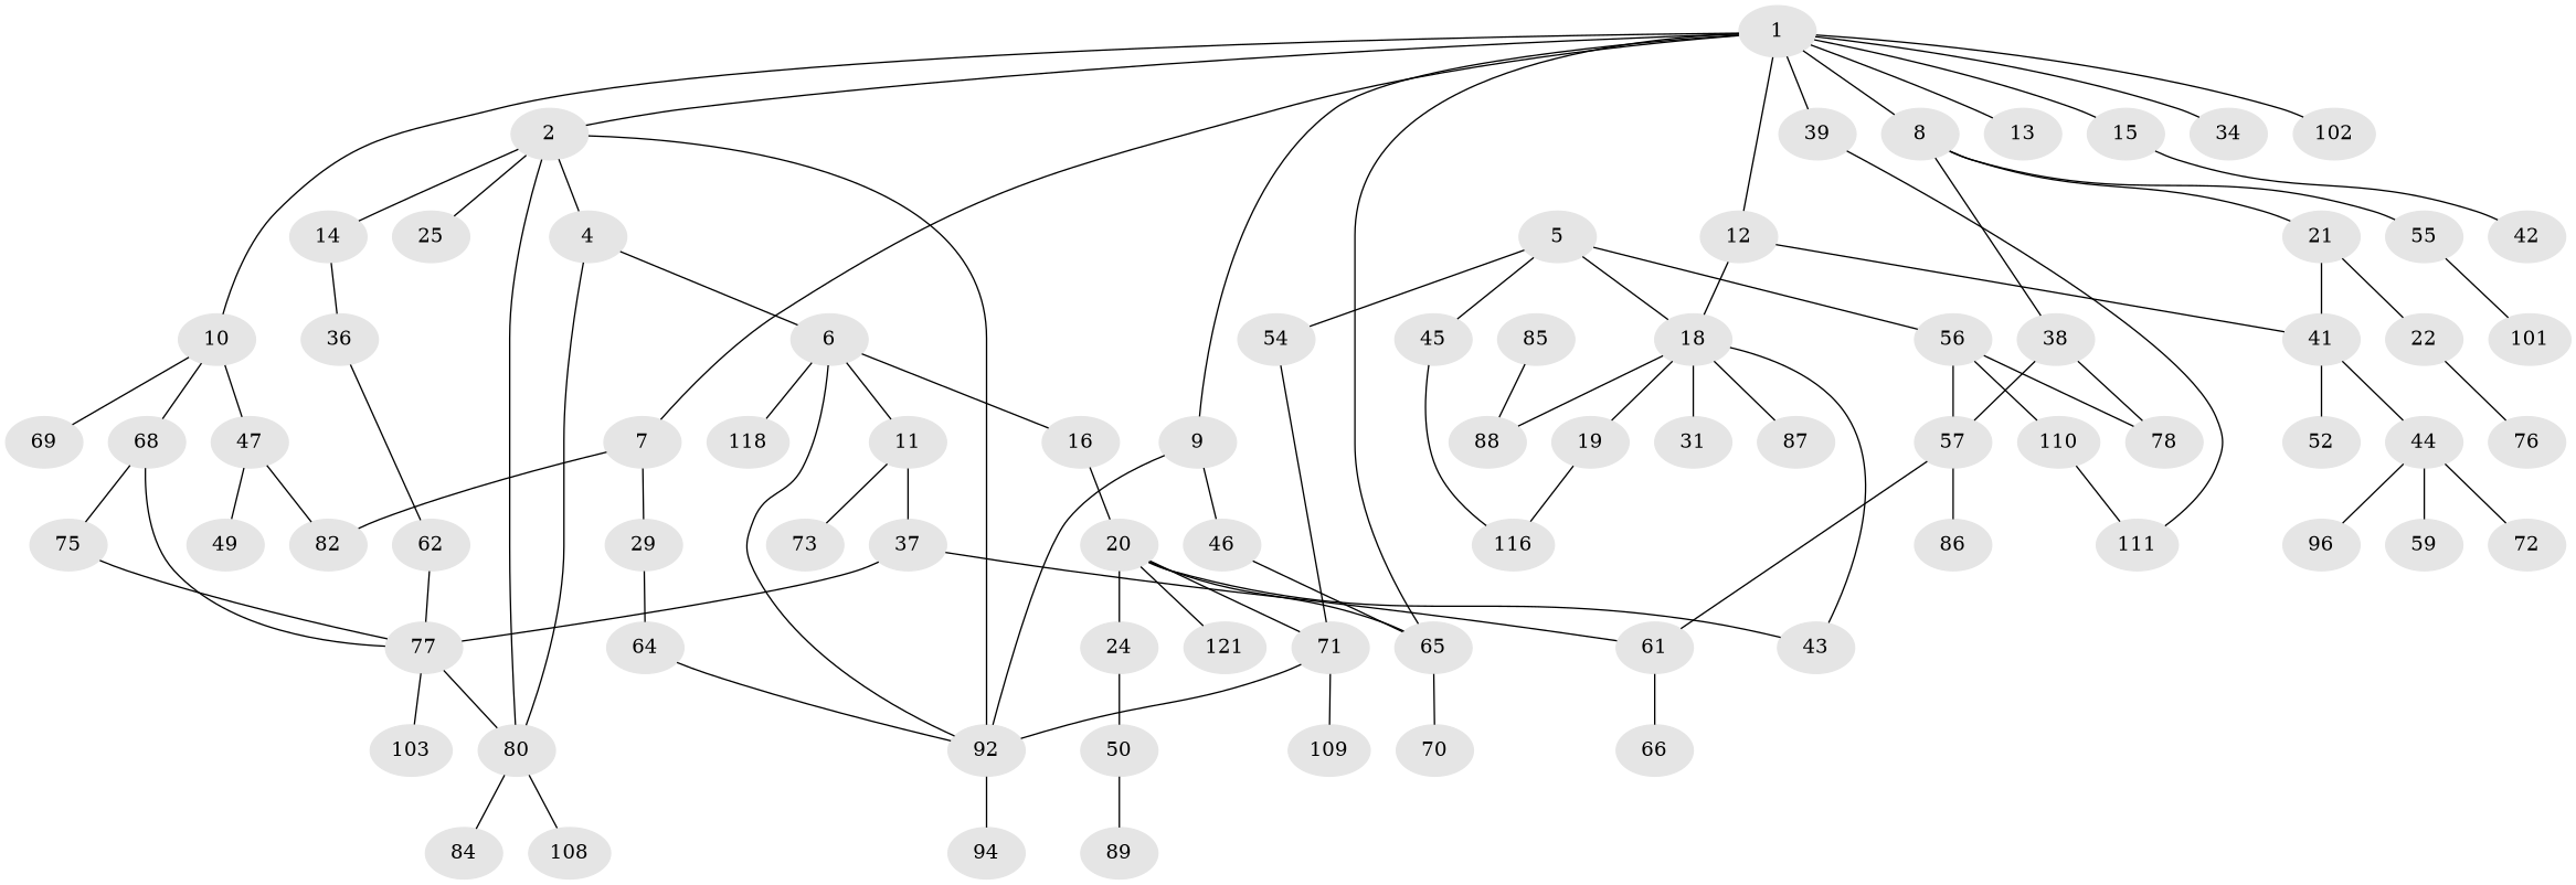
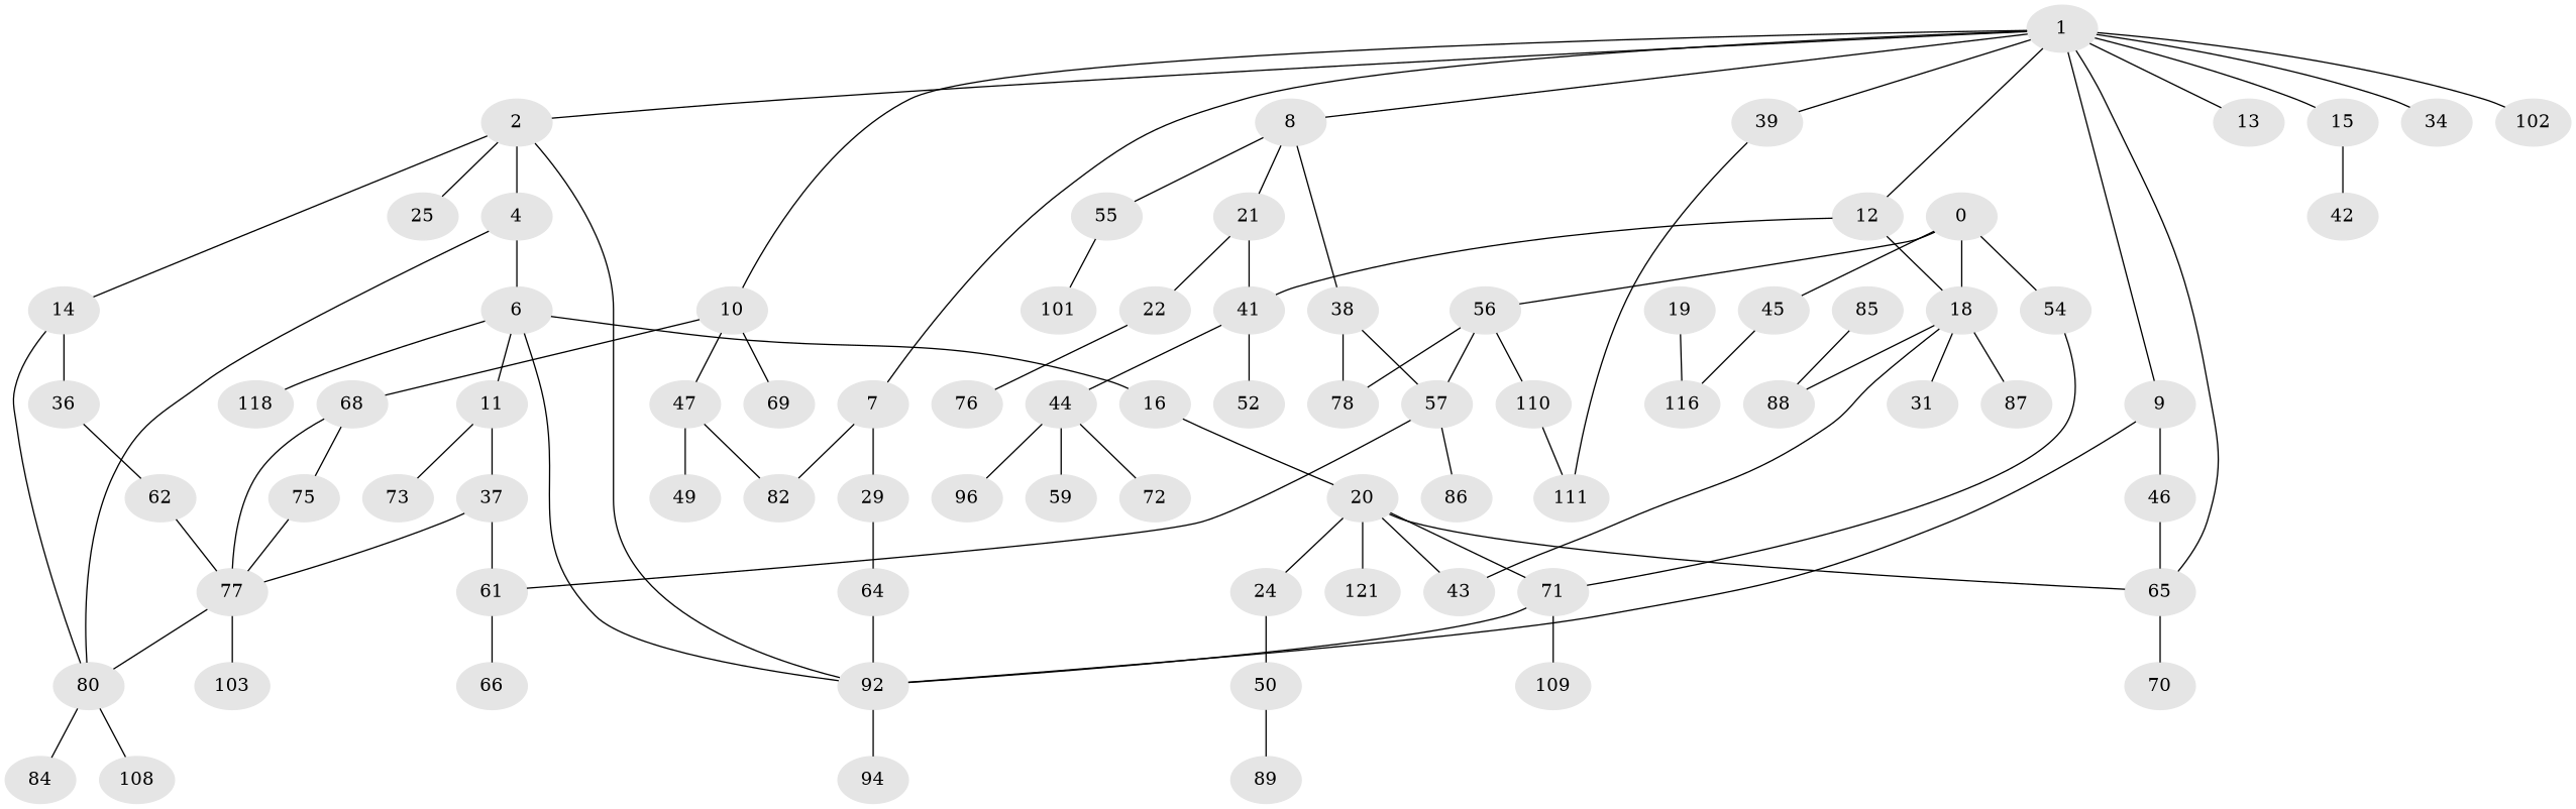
  graph {
    node [color=gray90 style=filled]
    1 [super="+3"]
    2 [super="+112"]
    7
    8 [super="+27"]
    9
    10 [super="+23"]
    12
    13
    15
    34
    39
    65 [super="+67"]
    102
    4 [super="+40"]
    14 [super="+30"]
    25
    80
    92
-   5 [super="+33"]
+   5 [super="+33" label=0]
    18 [super="+28"]
    45
    54
    56 [super="+107"]
    29 [super="+32"]
    82
    21
    38 [super="+99"]
    55 [super="+93"]
    46 [super="+60"]
    47 [super="+95"]
    68
    69
    41 [super="+63"]
    42 [super="+104"]
    111 [super="+117"]
    70
    6 [super="+97"]
    36
    84 [super="+90"]
    108
    94 [super="+106"]
    11 [super="+17"]
    16
    118
    19 [super="+51"]
    31 [super="+48"]
    43
    87
    88
    116
    71
    57 [super="+79"]
    78
    110 [super="+114"]
    37 [super="+100"]
    73 [super="+81"]
    20 [super="+26"]
    64
    22
    101
    49
    77 [super="+113"]
    75 [super="+105"]
    61 [super="+115"]
    44 [super="+120"]
    52 [super="+74"]
    62 [super="+83"]
    24
    121
    50 [super="+53"]
    109
    76
    89
    66
    103
    86 [super="+119"]
    59 [super="+98"]
    72
    96
    85
    1 -- 2
    1 -- 7
    1 -- 8
    1 -- 9
    1 -- 10
    1 -- 12
    1 -- 13
    1 -- 15
    1 -- 34
    1 -- 39
    1 -- 65
    1 -- 102
    2 -- 4
    2 -- 14
    2 -- 25
-   2 -- 80
+   14 -- 80
    2 -- 92
    7 -- 29
    7 -- 82
    8 -- 21
    8 -- 38
    8 -- 55
    9 -- 92
    9 -- 46
    10 -- 47
    10 -- 68
    10 -- 69
    12 -- 18
    12 -- 41
    15 -- 42
    39 -- 111
    65 -- 70
    4 -- 80
    4 -- 6
    14 -- 36
    80 -- 84
    80 -- 108
    92 -- 94
    5 -- 18
    5 -- 45
    5 -- 54
    5 -- 56
-   18 -- 19
    18 -- 31
    18 -- 43
    18 -- 87
    18 -- 88
    45 -- 116
    54 -- 71
    56 -- 57
    56 -- 78
    56 -- 110
    29 -- 64
    21 -- 41
    21 -- 22
    38 -- 57
    38 -- 78
    55 -- 101
    46 -- 65
    47 -- 82
    47 -- 49
    68 -- 77
    68 -- 75
    41 -- 44
    41 -- 52
    6 -- 92
    6 -- 11
    6 -- 16
    6 -- 118
    36 -- 62
    11 -- 37
    11 -- 73
    16 -- 20
    19 -- 116
    71 -- 92
    71 -- 109
    57 -- 61
    57 -- 86
    110 -- 111
    37 -- 77
    37 -- 61
    20 -- 65
    20 -- 43
    20 -- 71
    20 -- 24
    20 -- 121
    64 -- 92
    22 -- 76
    77 -- 80
    77 -- 103
    75 -- 77
    61 -- 66
    44 -- 59
    44 -- 72
    44 -- 96
    62 -- 77
    24 -- 50
    50 -- 89
    85 -- 88
  }
